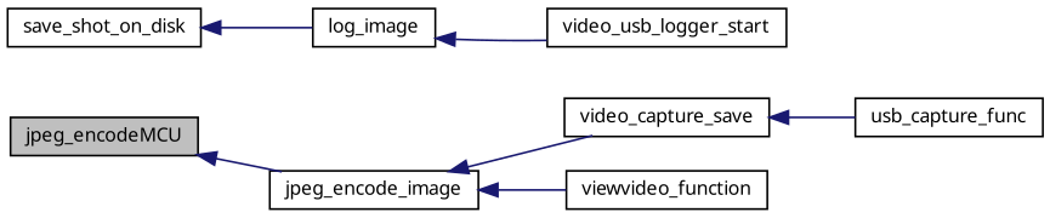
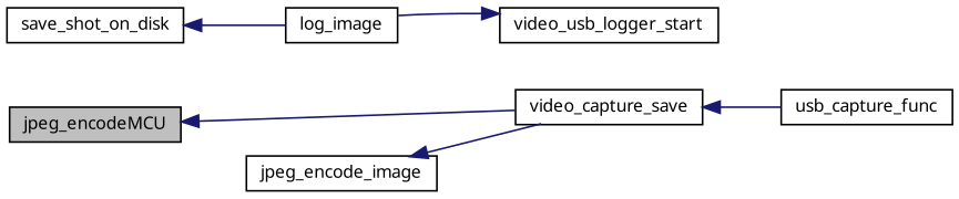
  digraph {
    fontname="Noto Sans"
    rankdir=LR
    node [color=black fillcolor=white fontname="Noto Sans" fontsize=10 shape=record style=filled]
    edge [color=midnightblue dir=back fontname="Noto Sans" fontsize=10 labelfontname=FreeSans labelfontsize=10 style=solid]
    n1 [fillcolor=grey75 fontcolor=black height=0.2 label=jpeg_encodeMCU width=0.4]
    n2 [height=0.2 label=jpeg_encode_image width=0.4]
    n3 [height=0.2 label=video_capture_save width=0.4]
-   n4 [height=0.2 label=viewvideo_function width=0.4]
    n5 [height=0.2 label=usb_capture_func width=0.4]
    n6 [height=0.2 label=save_shot_on_disk width=0.4]
    n7 [height=0.2 label=log_image width=0.4]
    n8 [height=0.2 label=video_usb_logger_start width=0.4]
-   n1 -> n2
+   n1 -> n3
    n2 -> n3
-   n2 -> n4
    n3 -> n5
    n6 -> n7
-   n7 -> n8
+   n8 -> n7
  }
